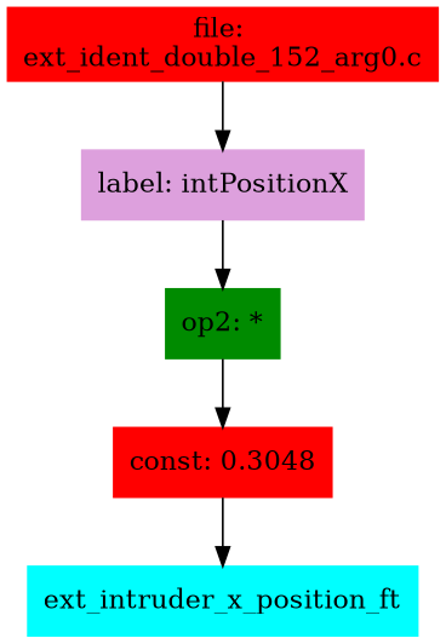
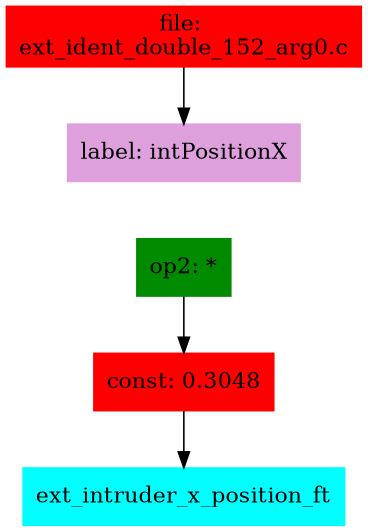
  digraph {
    fontname="DejaVu Serif"
    node [fontname="DejaVu Serif" shape=box style=filled]
    edge [fontname="DejaVu Serif"]
    n1 [color=red label="file: \next_ident_double_152_arg0.c"]
    n2 [color=plum label="label: intPositionX"]
    n3 [color=green4 label="op2: *"]
    n4 [color=red1 label="const: 0.3048"]
    n5 [color=cyan1 label=ext_intruder_x_position_ft]
    n1 -> n2
-   n2 -> n3
    n3 -> n4
    n4 -> n5
  }
